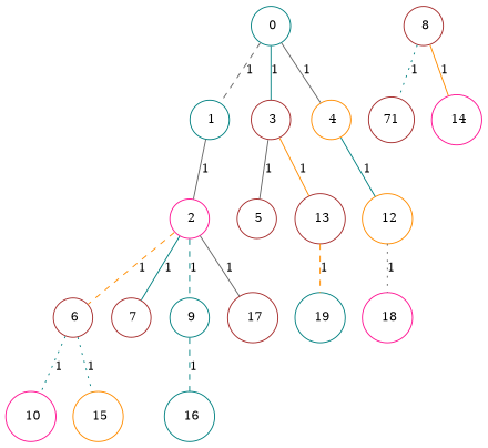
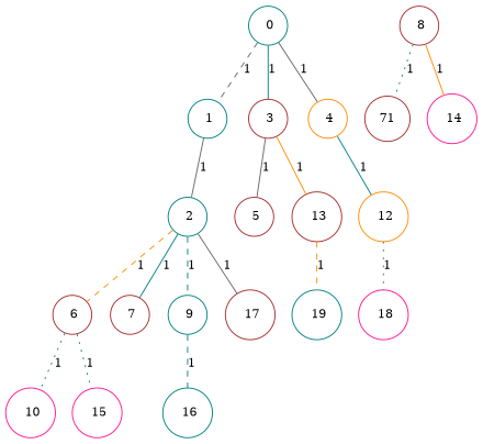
  graph {
    fixedsize="true;"
    node [color=brown fontsize=12 hight=.12 shape=circle]
    edge [color=teal fontsize=12 style=solid]
    n1 [color=teal label=" 0" width=.12]
    n2 [color=teal label=" 1" width=.12]
    n3 [label=" 3" width=.12]
    n4 [color=darkorange label=" 4" width=.12]
-   n5 [color=deeppink label=" 2" width=.12]
+   n5 [color=teal label=" 2" width=.12]
    n6 [label=" 5" width=.12]
    n7 [label=" 13" width=.12]
    n8 [color=darkorange label=" 12" width=.12]
    n9 [label=" 6" width=.12]
    n10 [label=" 7" width=.12]
    n11 [color=teal label=" 9" width=.12]
    n12 [label=" 17" width=.12]
    n13 [color=deeppink label=" 10" width=.12]
-   n14 [color=darkorange label=" 15" width=.12]
+   n14 [color=deeppink label=" 15" width=.12]
    n15 [color=teal label=" 16" width=.12]
    n16 [color=teal label=" 19" width=.12]
    n17 [color=deeppink label=" 18" width=.12]
    n18 [label=" 8" width=.12]
    n19 [label=71 width=.12]
    n20 [color=deeppink label=" 14" width=.12]
    n1 -- n2 [color=gray40 label=1 style=dashed]
    n1 -- n3 [label=1]
    n1 -- n4 [color=gray40 label=1]
    n2 -- n5 [color=gray40 label=1]
    n3 -- n6 [color=gray40 label=1]
    n3 -- n7 [color=darkorange label=1]
    n4 -- n8 [label=1]
    n5 -- n9 [color=darkorange label=1 style=dashed]
    n5 -- n10 [label=1]
    n5 -- n11 [label=1 style=dashed]
    n5 -- n12 [color=gray40 label=1]
    n7 -- n16 [color=darkorange label=1 style=dashed]
    n8 -- n17 [color=gray40 label=1 style=dotted]
    n9 -- n13 [label=1 style=dotted]
    n9 -- n14 [label=1 style=dotted]
    n11 -- n15 [label=1 style=dashed]
    n18 -- n19 [label=1 style=dotted]
    n18 -- n20 [color=darkorange label=1]
  }
